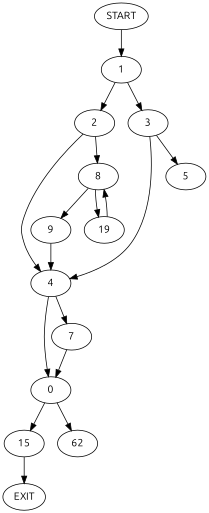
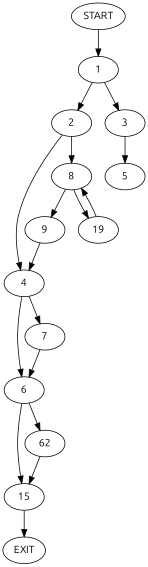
  digraph {
    fontname=Ubuntu
    node [fontname=Ubuntu]
    edge [fontname=Ubuntu]
    n1 [label=START]
    1
    2
    3
    n5 [label=EXIT]
    4
    8
    5
-   6 [label=0]
+   6
    7
    n11 [label=15]
    n12 [label=62]
    9
    n14 [label=19]
    n1 -> 1
    1 -> 2
    1 -> 3
    2 -> 4
    2 -> 8
-   3 -> 4
    3 -> 5
    4 -> 6
    4 -> 7
    8 -> 9
    8 -> n14
    6 -> n11
    6 -> n12
    7 -> 6
    n11 -> n5
+   n12 -> n11
    9 -> 4
    n14 -> 8
  }
